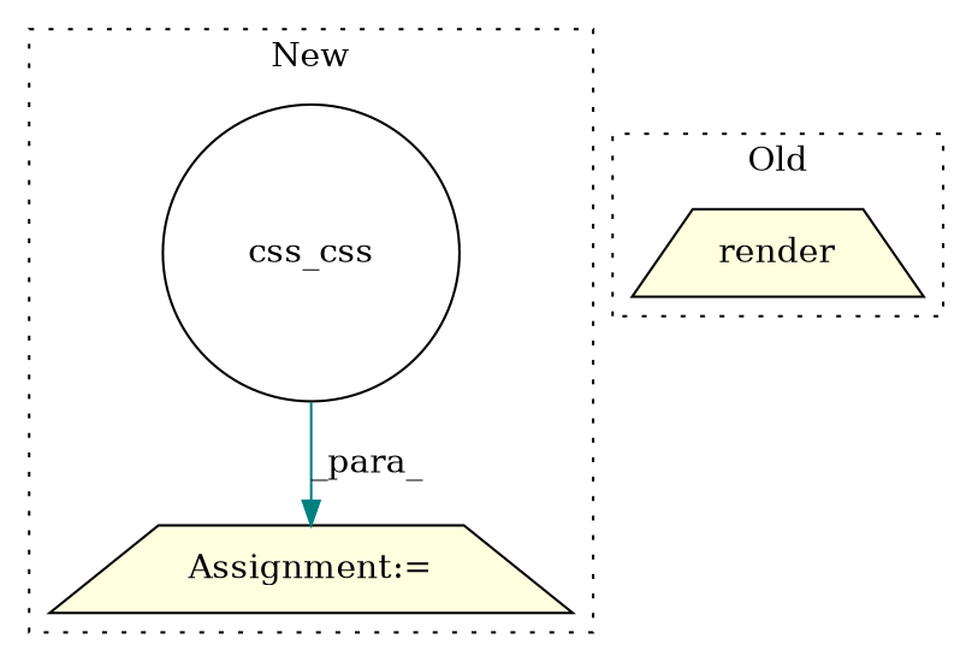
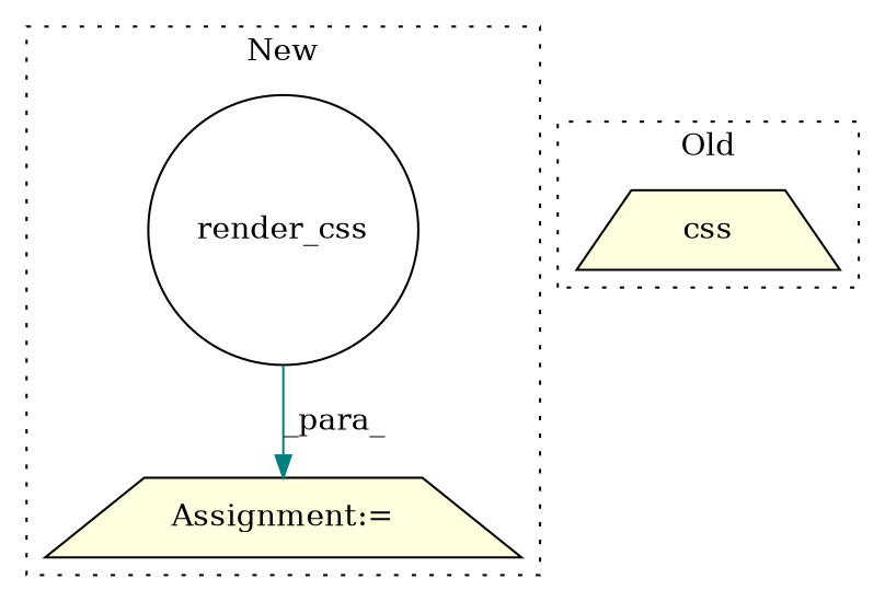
  digraph {
    node [a=32 shape=trapezium style=filled fillcolor=lightyellow]
-   n1 [l=12 label=css_css s=8971 shape=circle fillcolor=white]
+   n1 [l=12 label=render_css s=8971 shape=circle fillcolor=white]
    n2 [a=7 l=1 label="Assignment:=" s=8956]
-   n3 [l="7,1" label=render s="8839,8887"]
+   n3 [l="7,1" label=css s="8839,8887"]
    subgraph cluster_1 {
      label=New
      style=dotted
      n1
      n2
    }
    subgraph cluster_2 {
      label=Old
      style=dotted
      n3
    }
    n1 -> n2 [label=_para_ color=teal]
  }
